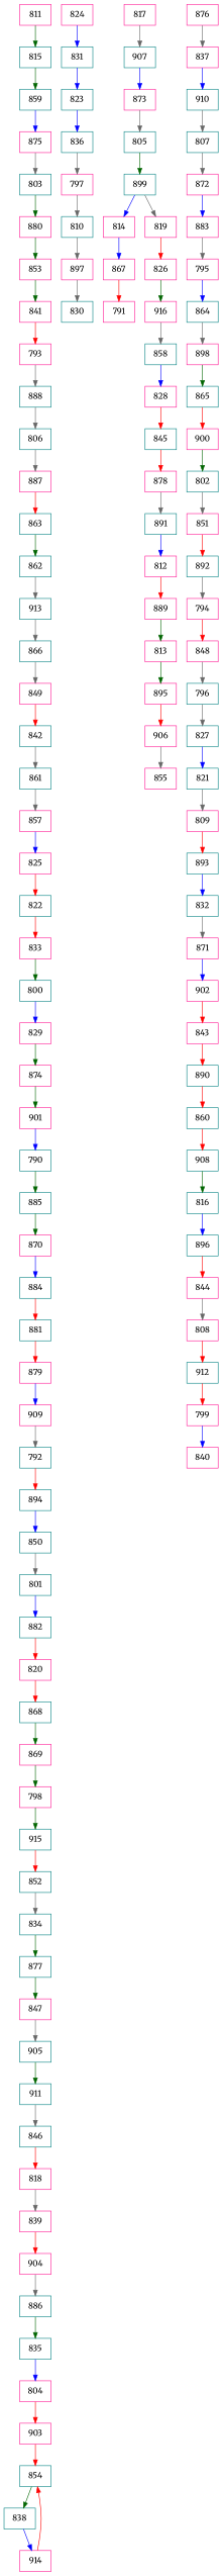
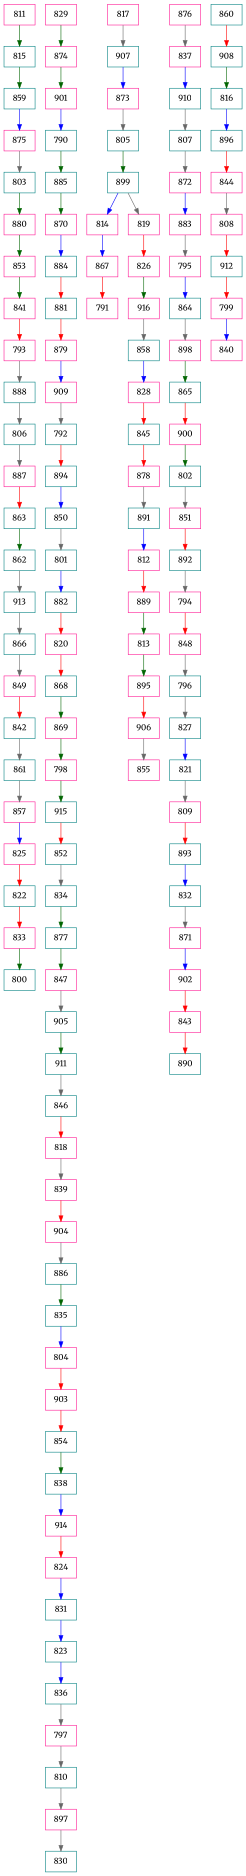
  digraph {
    fontname=Merriweather
    node [color=deeppink fontname=Merriweather shape=record]
    edge [color=gray40 fontname=Merriweather]
    n1 [label="{811}"]
    n2 [color=teal label="{815}"]
    n3 [color=teal label="{859}"]
    n4 [label="{875}"]
    n5 [color=teal label="{803}"]
    n6 [label="{880}"]
    n7 [label="{853}"]
    n8 [label="{841}"]
    n9 [label="{793}"]
    n10 [color=teal label="{888}"]
    n11 [color=teal label="{806}"]
    n12 [label="{887}"]
    n13 [color=teal label="{863}"]
    n14 [color=teal label="{862}"]
    n15 [color=teal label="{913}"]
    n16 [color=teal label="{866}"]
    n17 [label="{849}"]
    n18 [color=teal label="{842}"]
    n19 [color=teal label="{861}"]
    n20 [label="{857}"]
    n21 [label="{825}"]
    n22 [color=teal label="{822}"]
    n23 [label="{833}"]
    n24 [color=teal label="{800}"]
    n25 [label="{829}"]
    n26 [label="{874}"]
    n27 [label="{901}"]
    n28 [color=teal label="{790}"]
    n29 [color=teal label="{885}"]
    n30 [label="{870}"]
    n31 [color=teal label="{884}"]
    n32 [color=teal label="{881}"]
    n33 [label="{879}"]
    n34 [label="{909}"]
    n35 [color=teal label="{792}"]
    n36 [color=teal label="{894}"]
    n37 [color=teal label="{850}"]
    n38 [color=teal label="{801}"]
    n39 [color=teal label="{882}"]
    n40 [label="{820}"]
    n41 [color=teal label="{868}"]
    n42 [label="{869}"]
    n43 [label="{798}"]
    n44 [color=teal label="{915}"]
    n45 [color=teal label="{852}"]
    n46 [color=teal label="{834}"]
    n47 [color=teal label="{877}"]
    n48 [label="{847}"]
    n49 [color=teal label="{905}"]
    n50 [color=teal label="{911}"]
    n51 [color=teal label="{846}"]
    n52 [label="{818}"]
    n53 [label="{839}"]
    n54 [label="{904}"]
    n55 [color=teal label="{886}"]
    n56 [color=teal label="{835}"]
    n57 [label="{804}"]
    n58 [label="{903}"]
    n59 [color=teal label="{854}"]
    n60 [color=teal label="{838}"]
    n61 [label="{914}"]
    n62 [label="{824}"]
    n63 [color=teal label="{831}"]
    n64 [color=teal label="{823}"]
    n65 [color=teal label="{836}"]
    n66 [label="{797}"]
    n67 [color=teal label="{810}"]
    n68 [label="{897}"]
    n69 [color=teal label="{830}"]
    n70 [label="{817}"]
    n71 [color=teal label="{907}"]
    n72 [label="{873}"]
    n73 [color=teal label="{805}"]
    n74 [color=teal label="{899}"]
    n75 [label="{814}"]
    n76 [label="{819}"]
    n77 [label="{867}"]
    n78 [label="{791}"]
    n79 [label="{826}"]
    n80 [label="{916}"]
    n81 [color=teal label="{858}"]
    n82 [label="{828}"]
    n83 [color=teal label="{845}"]
    n84 [label="{878}"]
    n85 [color=teal label="{891}"]
    n86 [label="{812}"]
    n87 [label="{889}"]
    n88 [label="{813}"]
    n89 [label="{895}"]
    n90 [label="{906}"]
    n91 [label="{855}"]
    n92 [label="{876}"]
    n93 [label="{837}"]
    n94 [color=teal label="{910}"]
    n95 [color=teal label="{807}"]
    n96 [label="{872}"]
    n97 [label="{883}"]
    n98 [label="{795}"]
    n99 [color=teal label="{864}"]
    n100 [label="{898}"]
    n101 [color=teal label="{865}"]
    n102 [label="{900}"]
    n103 [color=teal label="{802}"]
    n104 [label="{851}"]
    n105 [color=teal label="{892}"]
    n106 [label="{794}"]
    n107 [label="{848}"]
    n108 [color=teal label="{796}"]
    n109 [color=teal label="{827}"]
    n110 [color=teal label="{821}"]
    n111 [label="{809}"]
    n112 [color=teal label="{893}"]
    n113 [color=teal label="{832}"]
    n114 [label="{871}"]
    n115 [label="{902}"]
    n116 [label="{843}"]
    n117 [color=teal label="{890}"]
    n118 [color=teal label="{860}"]
    n119 [color=teal label="{908}"]
    n120 [color=teal label="{816}"]
    n121 [color=teal label="{896}"]
    n122 [label="{844}"]
    n123 [label="{808}"]
    n124 [color=teal label="{912}"]
    n125 [label="{799}"]
    n126 [label="{840}"]
    n1 -> n2 [color=darkgreen]
    n2 -> n3 [color=darkgreen]
    n3 -> n4 [color=blue]
    n4 -> n5
    n5 -> n6 [color=darkgreen]
    n6 -> n7 [color=darkgreen]
    n7 -> n8 [color=darkgreen]
    n8 -> n9 [color=red]
    n9 -> n10
    n10 -> n11
    n11 -> n12
    n12 -> n13 [color=red]
    n13 -> n14 [color=darkgreen]
    n14 -> n15
    n15 -> n16
    n16 -> n17
    n17 -> n18 [color=red]
    n18 -> n19
    n19 -> n20
    n20 -> n21 [color=blue]
    n21 -> n22 [color=red]
    n22 -> n23 [color=red]
    n23 -> n24 [color=darkgreen]
-   n24 -> n25 [color=blue]
    n25 -> n26 [color=darkgreen]
    n26 -> n27 [color=darkgreen]
    n27 -> n28 [color=blue]
    n28 -> n29 [color=darkgreen]
    n29 -> n30 [color=darkgreen]
    n30 -> n31 [color=blue]
    n31 -> n32 [color=red]
    n32 -> n33 [color=red]
    n33 -> n34 [color=blue]
    n34 -> n35
    n35 -> n36 [color=red]
    n36 -> n37 [color=blue]
    n37 -> n38
    n38 -> n39 [color=blue]
    n39 -> n40 [color=red]
    n40 -> n41 [color=red]
    n41 -> n42 [color=darkgreen]
    n42 -> n43 [color=darkgreen]
    n43 -> n44 [color=darkgreen]
    n44 -> n45 [color=red]
    n45 -> n46
    n46 -> n47 [color=darkgreen]
    n47 -> n48 [color=darkgreen]
    n48 -> n49
    n49 -> n50 [color=darkgreen]
    n50 -> n51
    n51 -> n52 [color=red]
    n52 -> n53
    n53 -> n54 [color=red]
    n54 -> n55
    n55 -> n56 [color=darkgreen]
    n56 -> n57 [color=blue]
    n57 -> n58 [color=red]
    n58 -> n59 [color=red]
    n59 -> n60 [color=darkgreen]
    n60 -> n61 [color=blue]
-   n61 -> n59 [color=red]
+   n61 -> n62 [color=red]
    n62 -> n63 [color=blue]
    n63 -> n64 [color=blue]
    n64 -> n65 [color=blue]
    n65 -> n66
    n66 -> n67
    n67 -> n68
    n68 -> n69
    n70 -> n71
    n71 -> n72 [color=blue]
    n72 -> n73
    n73 -> n74 [color=darkgreen]
    n74 -> n75 [color=blue]
    n74 -> n76
    n75 -> n77 [color=blue]
    n76 -> n79 [color=red]
    n77 -> n78 [color=red]
    n79 -> n80 [color=darkgreen]
    n80 -> n81
    n81 -> n82 [color=blue]
    n82 -> n83 [color=red]
    n83 -> n84 [color=red]
    n84 -> n85
    n85 -> n86 [color=blue]
    n86 -> n87 [color=red]
    n87 -> n88 [color=darkgreen]
    n88 -> n89 [color=darkgreen]
    n89 -> n90 [color=red]
    n90 -> n91
    n92 -> n93
    n93 -> n94 [color=blue]
    n94 -> n95
    n95 -> n96
    n96 -> n97 [color=blue]
    n97 -> n98
    n98 -> n99 [color=blue]
    n99 -> n100
    n100 -> n101 [color=darkgreen]
    n101 -> n102 [color=red]
    n102 -> n103 [color=darkgreen]
    n103 -> n104
    n104 -> n105 [color=red]
    n105 -> n106
    n106 -> n107 [color=red]
    n107 -> n108
    n108 -> n109
    n109 -> n110 [color=blue]
    n110 -> n111
    n111 -> n112 [color=red]
    n112 -> n113 [color=blue]
    n113 -> n114
    n114 -> n115 [color=blue]
    n115 -> n116 [color=red]
    n116 -> n117 [color=red]
-   n117 -> n118 [color=red]
    n118 -> n119 [color=red]
    n119 -> n120 [color=darkgreen]
    n120 -> n121 [color=blue]
    n121 -> n122 [color=red]
    n122 -> n123
    n123 -> n124 [color=red]
    n124 -> n125 [color=red]
    n125 -> n126 [color=blue]
  }
